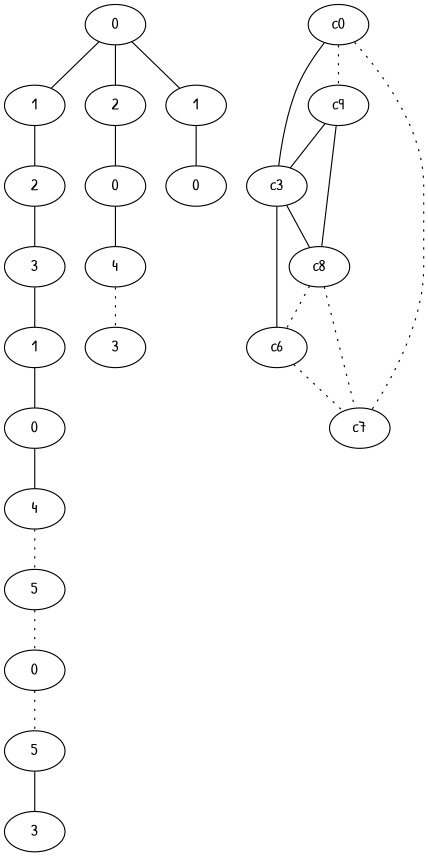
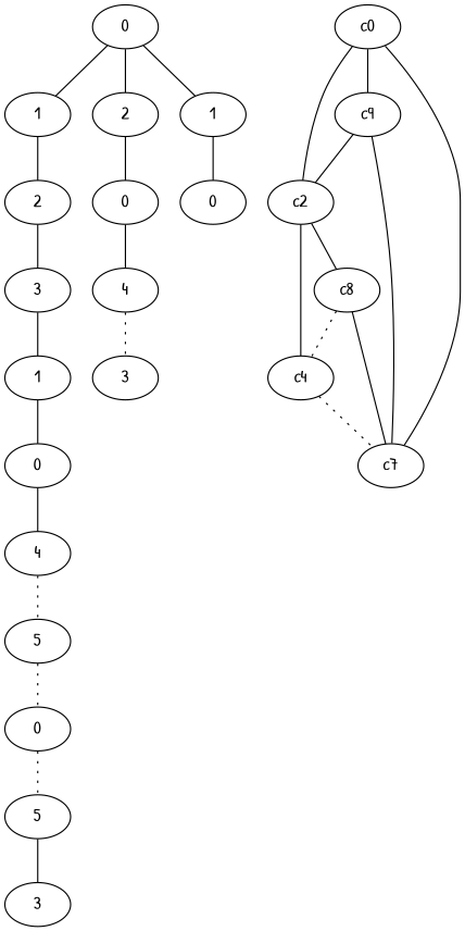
  graph {
    fontname="Patrick Hand"
    node [fontname="Patrick Hand"]
    edge [fontname="Patrick Hand"]
    n1 [label=0]
    n2 [label=1]
    n3 [label=2]
    n4 [label=1]
    n5 [label=2]
    n6 [label=0]
    n7 [label=0]
    n8 [label=3]
    n9 [label=1]
    n10 [label=0]
    n11 [label=4]
    n12 [label=5]
    n13 [label=0]
    n14 [label=5]
    n15 [label=3]
    n16 [label=4]
    n17 [label=3]
    n18 [label=c9]
    c0
-   c2 [label=c3]
+   c2
    n21 [label=c7]
    n22 [label=c8]
-   c4 [label=c6]
+   c4
    n1 -- n2
    n1 -- n3
    n1 -- n4
    n2 -- n5
    n3 -- n6
    n4 -- n7
    n5 -- n8
    n6 -- n16
    n8 -- n9
    n9 -- n10
    n10 -- n11
    n11 -- n12 [style=dotted]
    n12 -- n13 [style=dotted]
    n13 -- n14 [style=dotted]
    n14 -- n15
    n16 -- n17 [style=dotted]
    n18 -- c2
-   n18 -- n22
-   c0 -- n18 [style=dotted]
+   n18 -- n21
+   c0 -- n18
    c0 -- c2
-   c0 -- n21 [style=dotted]
+   c0 -- n21 [style=solid]
    c2 -- n22
    c2 -- c4
-   n22 -- n21 [style=dotted]
+   n22 -- n21
    n22 -- c4 [style=dotted]
    c4 -- n21 [style=dotted]
  }
